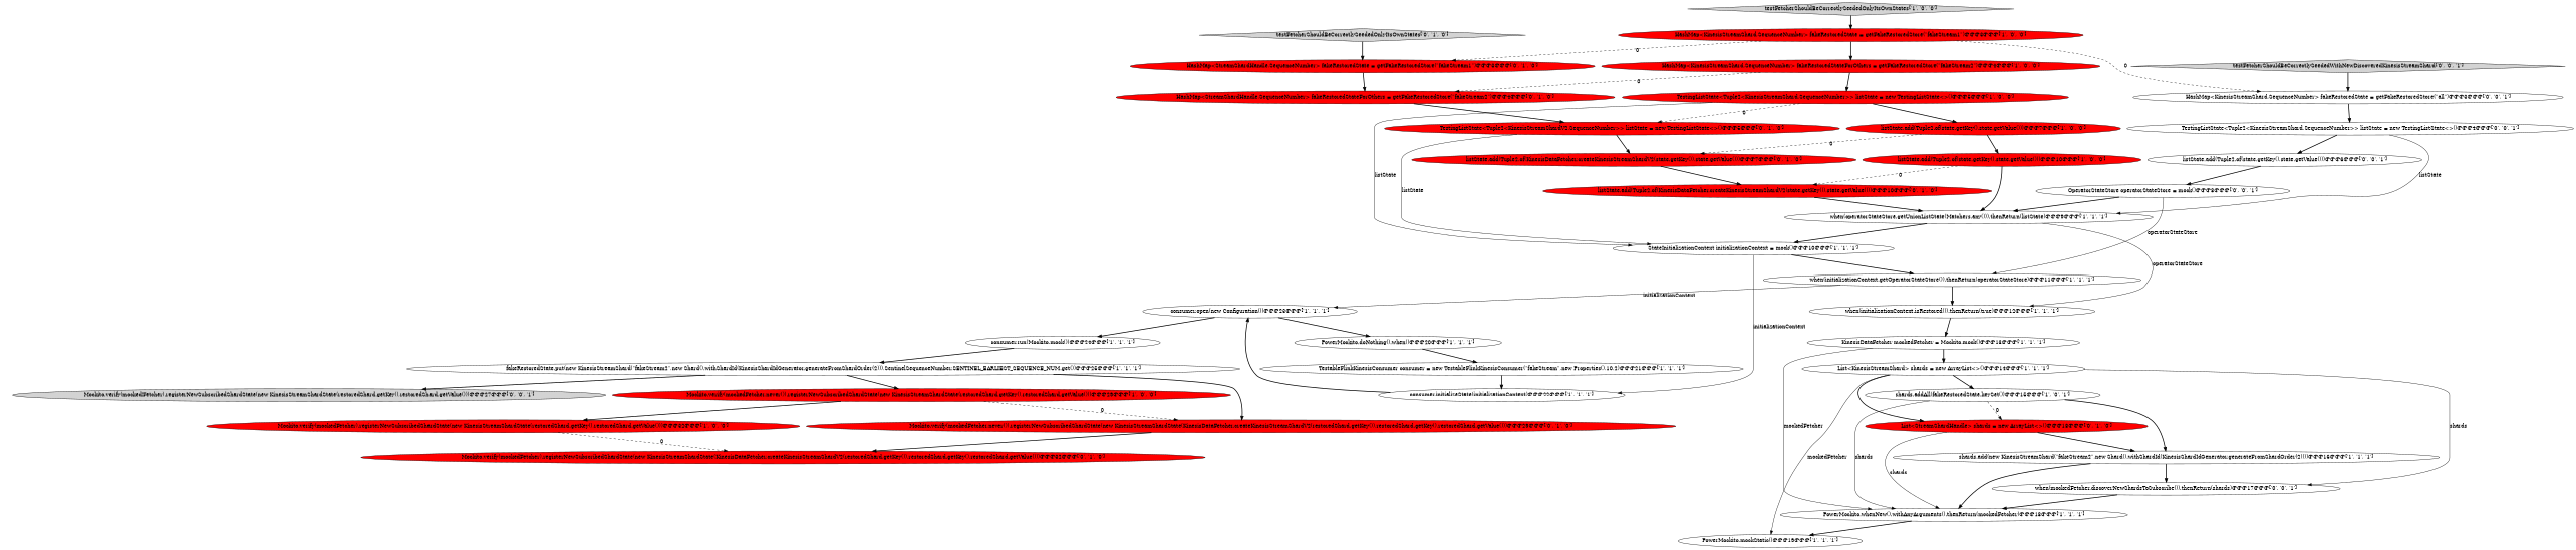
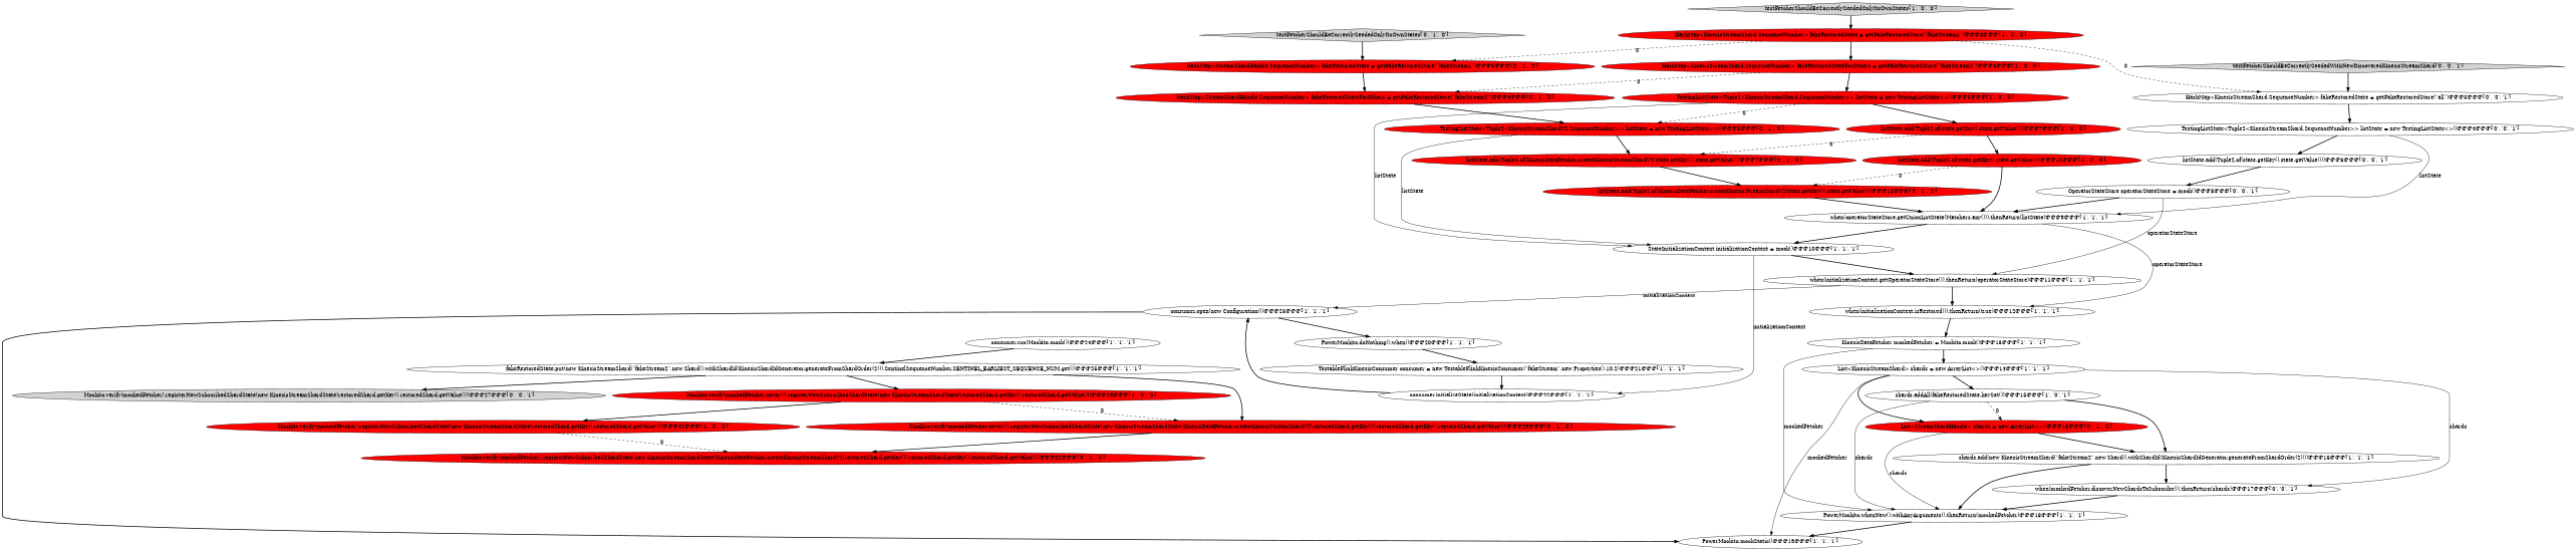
  digraph {
    node [fillcolor=white shape=ellipse style=filled]
    edge [style=bold]
    n1 [fillcolor=red label="Mockito.verify(mockedFetcher).registerNewSubscribedShardState(new KinesisStreamShardState(KinesisDataFetcher.createKinesisStreamShardV2(restoredShard.getKey()),restoredShard.getKey(),restoredShard.getValue()))@@@32@@@['0', '1', '0']"]
    n2 [label="List<KinesisStreamShard> shards = new ArrayList<>()@@@14@@@['1', '1', '1']"]
    n3 [label="PowerMockito.mockStatic()@@@19@@@['1', '1', '1']"]
    n4 [fillcolor=red label="List<StreamShardHandle> shards = new ArrayList<>()@@@18@@@['0', '1', '0']"]
    n5 [label="shards.addAll(fakeRestoredState.keySet())@@@15@@@['1', '0', '1']"]
    n6 [label="when(mockedFetcher.discoverNewShardsToSubscribe()).thenReturn(shards)@@@17@@@['0', '0', '1']"]
    n7 [label="PowerMockito.whenNew().withAnyArguments().thenReturn(mockedFetcher)@@@18@@@['1', '1', '1']"]
    n8 [label="shards.add(new KinesisStreamShard(\"fakeStream2\",new Shard().withShardId(KinesisShardIdGenerator.generateFromShardOrder(2))))@@@16@@@['1', '1', '1']"]
    n9 [fillcolor=red label="listState.add(Tuple2.of(KinesisDataFetcher.createKinesisStreamShardV2(state.getKey()),state.getValue()))@@@10@@@['0', '1', '0']"]
    n10 [label="when(operatorStateStore.getUnionListState(Matchers.any())).thenReturn(listState)@@@9@@@['1', '1', '1']"]
    n11 [label="StateInitializationContext initializationContext = mock()@@@10@@@['1', '1', '1']"]
    n12 [label="when(initializationContext.isRestored()).thenReturn(true)@@@12@@@['1', '1', '1']"]
    n13 [fillcolor=red label="HashMap<StreamShardHandle,SequenceNumber> fakeRestoredStateForOthers = getFakeRestoredStore(\"fakeStream2\")@@@4@@@['0', '1', '0']"]
    n14 [fillcolor=red label="TestingListState<Tuple2<KinesisStreamShardV2,SequenceNumber>> listState = new TestingListState<>()@@@5@@@['0', '1', '0']"]
    n15 [fillcolor=red label="listState.add(Tuple2.of(KinesisDataFetcher.createKinesisStreamShardV2(state.getKey()),state.getValue()))@@@7@@@['0', '1', '0']"]
    n16 [fillcolor=red label="Mockito.verify(mockedFetcher,never()).registerNewSubscribedShardState(new KinesisStreamShardState(KinesisDataFetcher.createKinesisStreamShardV2(restoredShard.getKey()),restoredShard.getKey(),restoredShard.getValue()))@@@29@@@['0', '1', '0']"]
    n17 [label="PowerMockito.doNothing().when()@@@20@@@['1', '1', '1']"]
    n18 [label="TestableFlinkKinesisConsumer consumer = new TestableFlinkKinesisConsumer(\"fakeStream\",new Properties(),10,2)@@@21@@@['1', '1', '1']"]
    n19 [label="KinesisDataFetcher mockedFetcher = Mockito.mock()@@@13@@@['1', '1', '1']"]
    n20 [label="TestingListState<Tuple2<KinesisStreamShard,SequenceNumber>> listState = new TestingListState<>()@@@4@@@['0', '0', '1']"]
    n21 [label="listState.add(Tuple2.of(state.getKey(),state.getValue()))@@@6@@@['0', '0', '1']"]
    n22 [label="OperatorStateStore operatorStateStore = mock()@@@8@@@['0', '0', '1']"]
    n23 [label="fakeRestoredState.put(new KinesisStreamShard(\"fakeStream2\",new Shard().withShardId(KinesisShardIdGenerator.generateFromShardOrder(2))),SentinelSequenceNumber.SENTINEL_EARLIEST_SEQUENCE_NUM.get())@@@25@@@['1', '1', '1']"]
    n24 [fillcolor=lightgray label="Mockito.verify(mockedFetcher).registerNewSubscribedShardState(new KinesisStreamShardState(restoredShard.getKey(),restoredShard.getValue()))@@@27@@@['0', '0', '1']"]
    n25 [fillcolor=red label="Mockito.verify(mockedFetcher,never()).registerNewSubscribedShardState(new KinesisStreamShardState(restoredShard.getKey(),restoredShard.getValue()))@@@29@@@['1', '0', '0']"]
    n26 [fillcolor=red label="Mockito.verify(mockedFetcher).registerNewSubscribedShardState(new KinesisStreamShardState(restoredShard.getKey(),restoredShard.getValue()))@@@32@@@['1', '0', '0']"]
    n27 [label="consumer.initializeState(initializationContext)@@@22@@@['1', '1', '1']"]
    n28 [fillcolor=lightgray label="testFetcherShouldBeCorrectlySeededWithNewDiscoveredKinesisStreamShard['0', '0', '1']" shape=diamond]
    n29 [label="HashMap<KinesisStreamShard,SequenceNumber> fakeRestoredState = getFakeRestoredStore(\"all\")@@@3@@@['0', '0', '1']"]
    n30 [label="when(initializationContext.getOperatorStateStore()).thenReturn(operatorStateStore)@@@11@@@['1', '1', '1']"]
    n31 [label="consumer.open(new Configuration())@@@23@@@['1', '1', '1']"]
    n32 [label="consumer.run(Mockito.mock())@@@24@@@['1', '1', '1']"]
    n33 [fillcolor=red label="TestingListState<Tuple2<KinesisStreamShard,SequenceNumber>> listState = new TestingListState<>()@@@5@@@['1', '0', '0']"]
    n34 [fillcolor=red label="listState.add(Tuple2.of(state.getKey(),state.getValue()))@@@7@@@['1', '0', '0']"]
    n35 [fillcolor=red label="listState.add(Tuple2.of(state.getKey(),state.getValue()))@@@10@@@['1', '0', '0']"]
    n36 [fillcolor=red label="HashMap<KinesisStreamShard,SequenceNumber> fakeRestoredState = getFakeRestoredStore(\"fakeStream1\")@@@3@@@['1', '0', '0']"]
    n37 [fillcolor=red label="HashMap<KinesisStreamShard,SequenceNumber> fakeRestoredStateForOthers = getFakeRestoredStore(\"fakeStream2\")@@@4@@@['1', '0', '0']"]
    n38 [fillcolor=red label="HashMap<StreamShardHandle,SequenceNumber> fakeRestoredState = getFakeRestoredStore(\"fakeStream1\")@@@3@@@['0', '1', '0']"]
    n39 [fillcolor=lightgray label="testFetcherShouldBeCorrectlySeededOnlyItsOwnStates['0', '1', '0']" shape=diamond]
    n40 [fillcolor=lightgray label="testFetcherShouldBeCorrectlySeededOnlyItsOwnStates['1', '0', '0']" shape=diamond]
    n2 -> n3 [label=mockedFetcher style=solid]
    n2 -> n4
    n2 -> n5
    n2 -> n6 [label=shards style=solid]
    n4 -> n7 [label=shards style=solid]
    n4 -> n8
    n5 -> n4 [label=0 style=dashed]
    n5 -> n7 [label=shards style=solid]
    n5 -> n8
    n6 -> n7
    n7 -> n3
    n8 -> n6
    n8 -> n7
    n9 -> n10
    n10 -> n11
    n10 -> n12 [label=operatorStateStore style=solid]
    n11 -> n27 [label=initializationContext style=solid]
    n11 -> n30
    n12 -> n19
    n13 -> n14
    n14 -> n11 [label=listState style=solid]
    n14 -> n15
    n15 -> n9
    n16 -> n1
    n17 -> n18
    n18 -> n27
    n19 -> n2
    n19 -> n7 [label=mockedFetcher style=solid]
    n20 -> n10 [label=listState style=solid]
    n20 -> n21
    n21 -> n22
    n22 -> n10
    n22 -> n30 [label=operatorStateStore style=solid]
    n23 -> n16
    n23 -> n24
    n23 -> n25
    n25 -> n16 [label=0 style=dashed]
    n25 -> n26
    n26 -> n1 [label=0 style=dashed]
    n27 -> n31
    n28 -> n29
    n29 -> n20
    n30 -> n12
    n30 -> n31 [label=initializationContext style=solid]
    n31 -> n17
-   n31 -> n32
+   n31 -> n3
    n32 -> n23
    n33 -> n11 [label=listState style=solid]
    n33 -> n14 [label=0 style=dashed]
    n33 -> n34
    n34 -> n15 [label=0 style=dashed]
    n34 -> n35
    n35 -> n9 [label=0 style=dashed]
    n35 -> n10
    n36 -> n29 [label=0 style=dashed]
    n36 -> n37
    n36 -> n38 [label=0 style=dashed]
    n37 -> n13 [label=0 style=dashed]
    n37 -> n33
    n38 -> n13
    n39 -> n38
    n40 -> n36
  }
